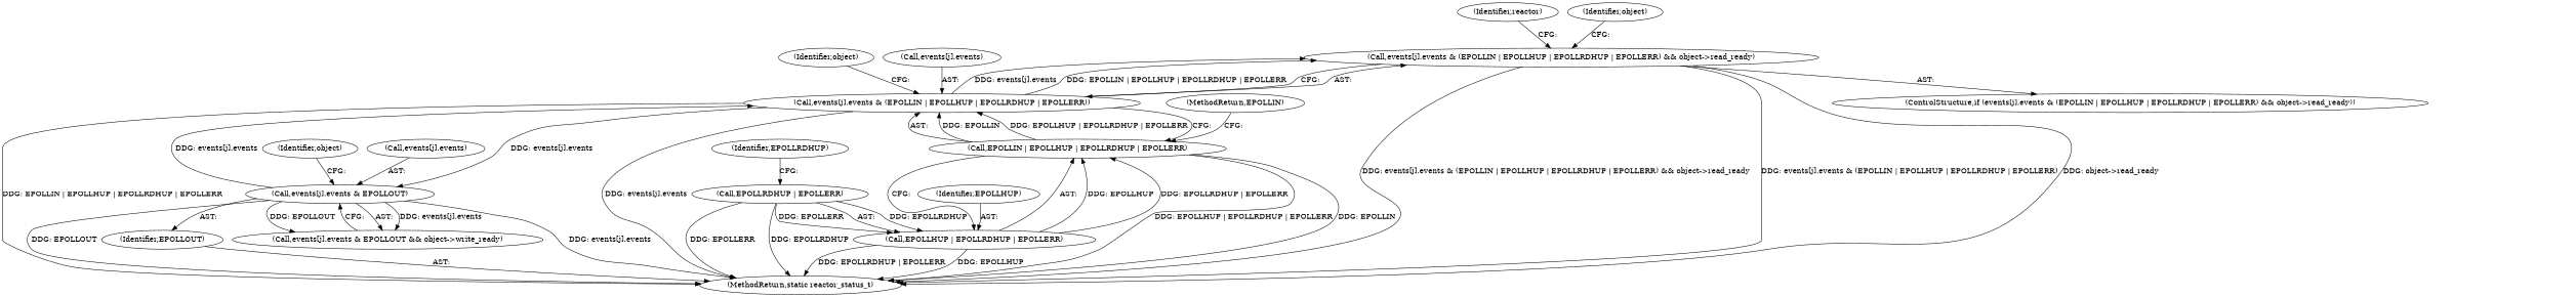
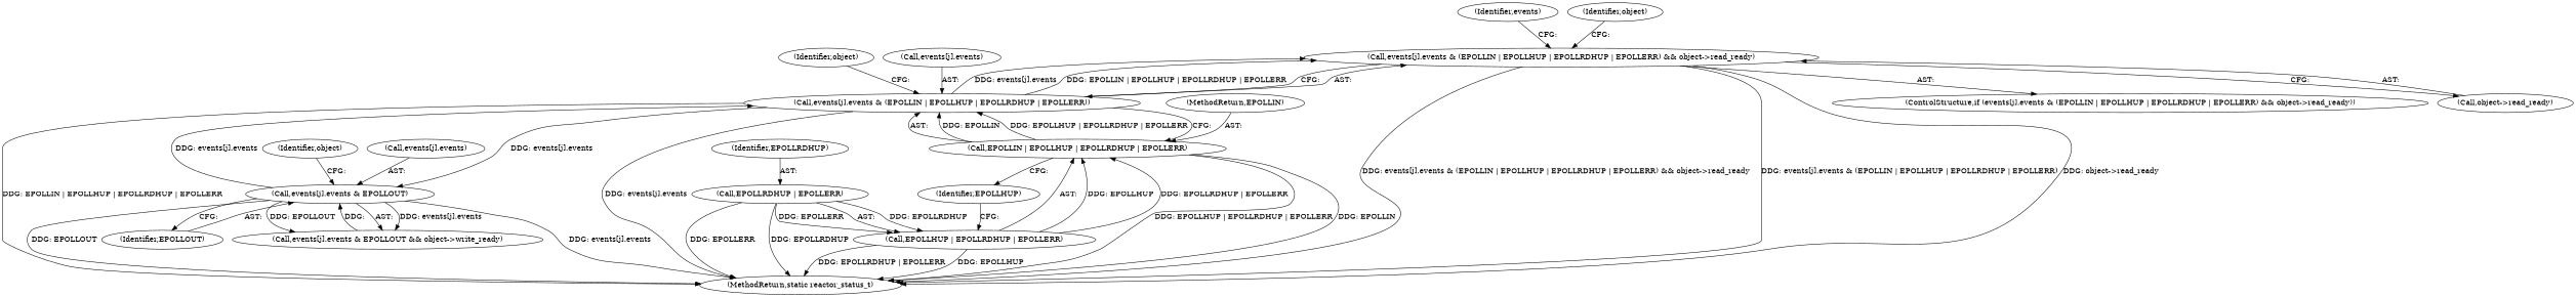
  digraph {
    n1 [label="(Call,events[j].events & (EPOLLIN | EPOLLHUP | EPOLLRDHUP | EPOLLERR) && object->read_ready)"]
    n2 [label="(Call,events[j].events & (EPOLLIN | EPOLLHUP | EPOLLRDHUP | EPOLLERR))"]
    n3 [label="(MethodReturn,static reactor_status_t)"]
    n4 [label="(ControlStructure,if (events[j].events & (EPOLLIN | EPOLLHUP | EPOLLRDHUP | EPOLLERR) && object->read_ready))"]
+   n5 [label="(Call,object->read_ready)"]
    n6 [label="(Call,events[j].events & EPOLLOUT)"]
    n7 [label="(Call,EPOLLIN | EPOLLHUP | EPOLLRDHUP | EPOLLERR)"]
    n8 [label="(Identifier,EPOLLOUT)"]
    n9 [label="(Call,events[j].events & EPOLLOUT && object->write_ready)"]
    n10 [label="(Call,EPOLLHUP | EPOLLRDHUP | EPOLLERR)"]
    n11 [label="(Call,EPOLLRDHUP | EPOLLERR)"]
    n12 [label="(Identifier,EPOLLHUP)"]
    n13 [label="(Identifier,EPOLLRDHUP)"]
-   n14 [label="(Identifier,reactor)"]
+   n14 [label="(Identifier,events)"]
    n15 [label="(Identifier,object)"]
    n16 [label="(MethodReturn,EPOLLIN)"]
    n17 [label="(Identifier,object)"]
    n18 [label="(Call,events[j].events)"]
    n19 [label="(Call,events[j].events)"]
    n20 [label="(Identifier,object)"]
    n1 -> n2 [label="CFG: "]
    n1 -> n3 [label="DDG: events[j].events & (EPOLLIN | EPOLLHUP | EPOLLRDHUP | EPOLLERR) && object->read_ready"]
    n1 -> n3 [label="DDG: events[j].events & (EPOLLIN | EPOLLHUP | EPOLLRDHUP | EPOLLERR)"]
    n1 -> n3 [label="DDG: object->read_ready"]
    n1 -> n4 [label="AST: "]
+   n1 -> n5 [label="CFG: "]
    n2 -> n1 [label="AST: "]
    n2 -> n1 [label="DDG: events[j].events"]
    n2 -> n1 [label="DDG: EPOLLIN | EPOLLHUP | EPOLLRDHUP | EPOLLERR"]
    n2 -> n3 [label="DDG: EPOLLIN | EPOLLHUP | EPOLLRDHUP | EPOLLERR"]
    n2 -> n3 [label="DDG: events[j].events"]
    n2 -> n6 [label="DDG: events[j].events"]
    n2 -> n7 [label="CFG: "]
+   n5 -> n1 [label="AST: "]
    n6 -> n2 [label="DDG: events[j].events"]
    n6 -> n3 [label="DDG: events[j].events"]
    n6 -> n3 [label="DDG: EPOLLOUT"]
-   n6 -> n8 [label="AST: "]
+   n6 -> n8 [label="CFG: "]
    n6 -> n9 [label="AST: "]
    n6 -> n9 [label="DDG: events[j].events"]
    n6 -> n9 [label="DDG: EPOLLOUT"]
    n7 -> n2 [label="AST: "]
    n7 -> n2 [label="DDG: EPOLLIN"]
    n7 -> n2 [label="DDG: EPOLLHUP | EPOLLRDHUP | EPOLLERR"]
    n7 -> n3 [label="DDG: EPOLLHUP | EPOLLRDHUP | EPOLLERR"]
    n7 -> n3 [label="DDG: EPOLLIN"]
-   n7 -> n10 [label="CFG: "]
-   n8 -> n3 [label="AST: "]
-   n9 -> n6 [label="CFG: "]
+   n7 -> n12 [label="CFG: "]
+   n8 -> n6 [label="AST: "]
+   n9 -> n6 [label="DDG: "]
    n10 -> n3 [label="DDG: EPOLLRDHUP | EPOLLERR"]
    n10 -> n3 [label="DDG: EPOLLHUP"]
    n10 -> n7 [label="AST: "]
    n10 -> n7 [label="DDG: EPOLLHUP"]
    n10 -> n7 [label="DDG: EPOLLRDHUP | EPOLLERR"]
    n11 -> n3 [label="DDG: EPOLLERR"]
    n11 -> n3 [label="DDG: EPOLLRDHUP"]
    n11 -> n10 [label="AST: "]
    n11 -> n10 [label="DDG: EPOLLRDHUP"]
    n11 -> n10 [label="DDG: EPOLLERR"]
-   n12 -> n10 [label="AST: "]
-   n13 -> n11 [label="CFG: "]
+   n12 -> n10 [label="CFG: "]
+   n13 -> n11 [label="AST: "]
    n14 -> n1 [label="CFG: "]
    n15 -> n2 [label="CFG: "]
-   n16 -> n7 [label="CFG: "]
+   n16 -> n7 [label="AST: "]
    n17 -> n6 [label="CFG: "]
    n18 -> n2 [label="AST: "]
    n19 -> n6 [label="AST: "]
    n20 -> n1 [label="CFG: "]
  }
